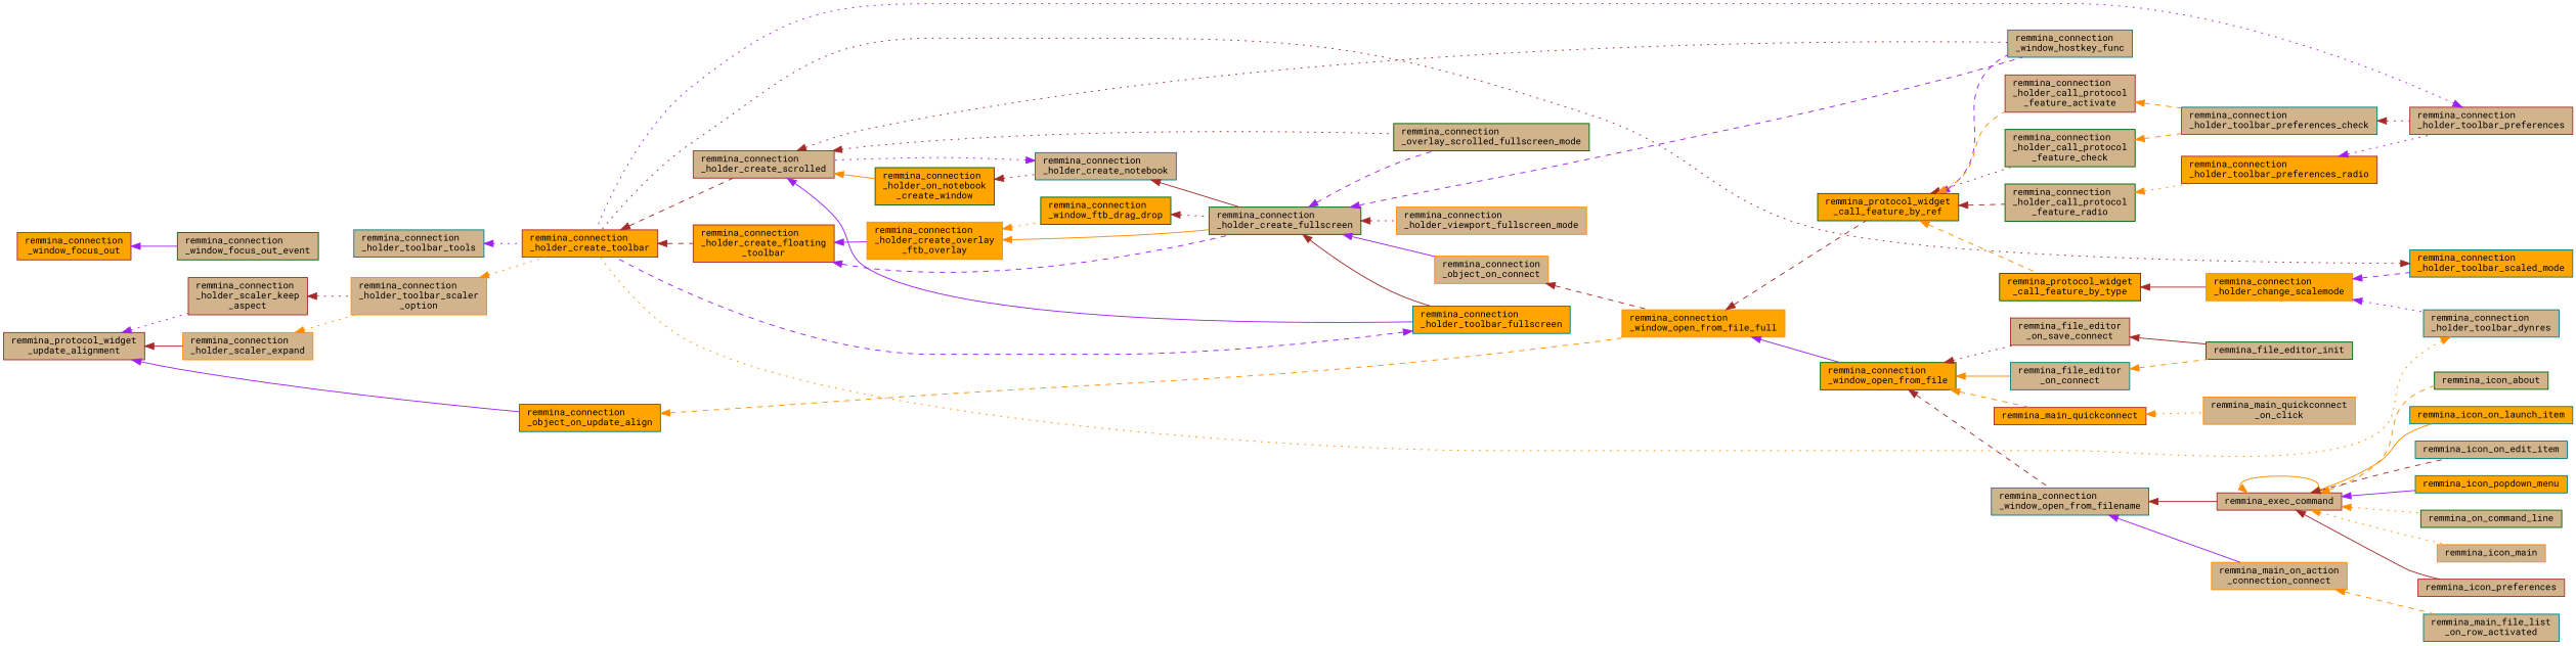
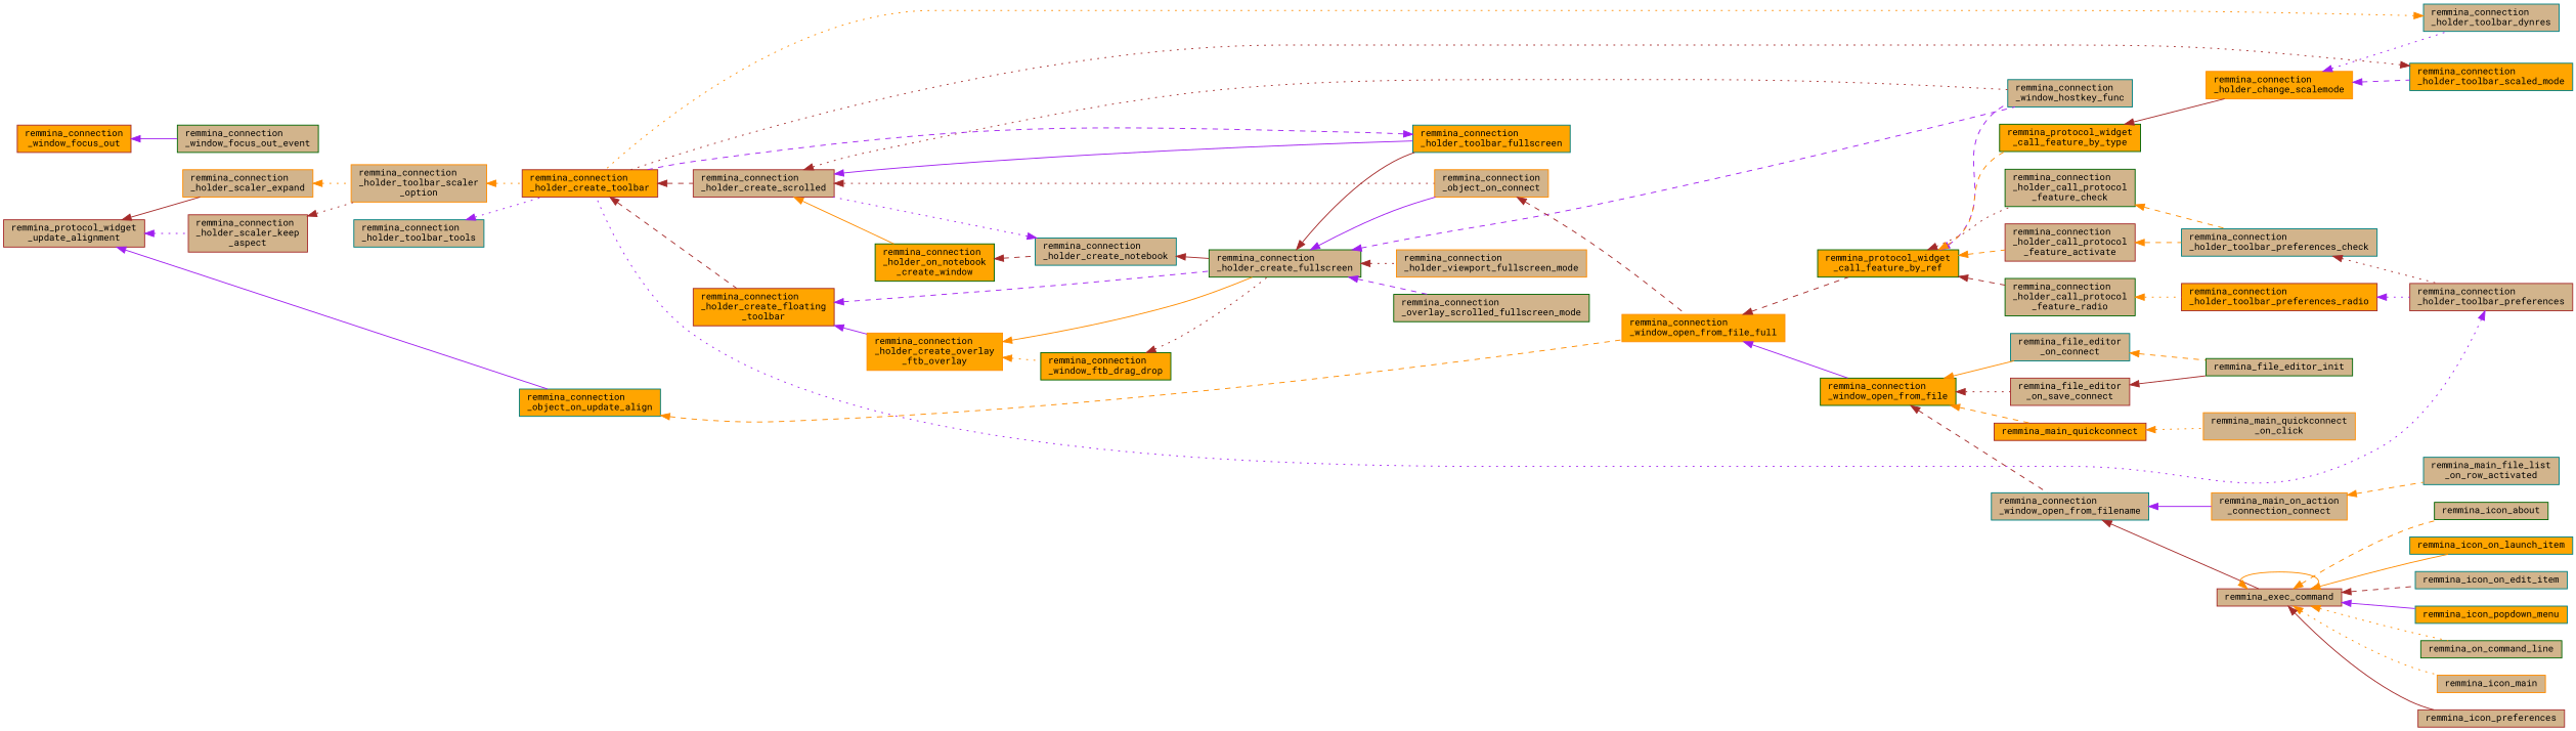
  digraph {
    fontname="Roboto Mono"
    rankdir=LR
    node [color=teal fillcolor=tan fontname="Roboto Mono" fontsize=10 shape=record style=filled]
    edge [color=brown dir=back fontname="Roboto Mono" fontsize=10 labelfontname=Helvetica labelfontsize=10 style=dotted]
    n1 [color=brown fontcolor=black height=0.2 label="remmina_protocol_widget\l_update_alignment" width=0.4]
    n2 [color=darkorange height=0.2 label="remmina_connection\l_holder_scaler_expand" width=0.4]
    n3 [color=brown height=0.2 label="remmina_connection\l_holder_scaler_keep\l_aspect" width=0.4]
    n4 [fillcolor=orange height=0.2 label="remmina_connection\l_object_on_update_align" width=0.4]
    n5 [color=darkorange height=0.2 label="remmina_connection\l_holder_toolbar_scaler\l_option" width=0.4]
    n6 [color=darkorange fillcolor=orange height=0.2 label="remmina_connection\l_window_open_from_file_full" width=0.4]
    n7 [color=brown fillcolor=orange height=0.2 label="remmina_connection\l_holder_create_toolbar" width=0.4]
    n8 [color=brown fillcolor=orange height=0.2 label="remmina_connection\l_holder_create_floating\l_toolbar" width=0.4]
    n9 [color=brown height=0.2 label="remmina_connection\l_holder_create_scrolled" width=0.4]
    n10 [color=darkorange fillcolor=orange height=0.2 label="remmina_connection\l_holder_create_overlay\l_ftb_overlay" width=0.4]
    n11 [color=darkgreen height=0.2 label="remmina_connection\l_holder_create_fullscreen" width=0.4]
    n12 [fillcolor=orange height=0.2 label="remmina_connection\l_holder_toolbar_fullscreen" width=0.4]
    n13 [height=0.2 label="remmina_connection\l_window_hostkey_func" width=0.4]
    n14 [color=darkorange height=0.2 label="remmina_connection\l_object_on_connect" width=0.4]
    n15 [color=darkgreen fillcolor=orange height=0.2 label="remmina_connection\l_holder_on_notebook\l_create_window" width=0.4]
    n16 [color=darkgreen fillcolor=orange height=0.2 label="remmina_connection\l_window_ftb_drag_drop" width=0.4]
    n17 [color=darkorange height=0.2 label="remmina_connection\l_holder_viewport_fullscreen_mode" width=0.4]
    n18 [color=darkgreen height=0.2 label="remmina_connection\l_overlay_scrolled_fullscreen_mode" width=0.4]
    n19 [color=darkgreen fillcolor=orange height=0.2 label="remmina_connection\l_window_open_from_file" width=0.4]
    n20 [color=darkgreen fillcolor=orange height=0.2 label="remmina_protocol_widget\l_call_feature_by_ref" width=0.4]
    n21 [height=0.2 label="remmina_connection\l_window_open_from_filename" width=0.4]
    n22 [height=0.2 label="remmina_file_editor\l_on_connect" width=0.4]
    n23 [color=brown height=0.2 label="remmina_file_editor\l_on_save_connect" width=0.4]
    n24 [color=brown fillcolor=orange height=0.2 label=remmina_main_quickconnect width=0.4]
    n25 [color=darkgreen height=0.2 label="remmina_connection\l_holder_call_protocol\l_feature_radio" width=0.4]
    n26 [color=darkgreen height=0.2 label="remmina_connection\l_holder_call_protocol\l_feature_check" width=0.4]
    n27 [color=brown height=0.2 label="remmina_connection\l_holder_call_protocol\l_feature_activate" width=0.4]
    n28 [color=darkgreen fillcolor=orange height=0.2 label="remmina_protocol_widget\l_call_feature_by_type" width=0.4]
    n29 [color=brown height=0.2 label=remmina_exec_command width=0.4]
    n30 [color=darkorange height=0.2 label="remmina_main_on_action\l_connection_connect" width=0.4]
    n31 [color=darkgreen height=0.2 label=remmina_file_editor_init width=0.4]
    n32 [color=darkorange height=0.2 label="remmina_main_quickconnect\l_on_click" width=0.4]
    n33 [color=darkgreen height=0.2 label=remmina_on_command_line width=0.4]
    n34 [color=darkorange height=0.2 label=remmina_icon_main width=0.4]
    n35 [color=brown height=0.2 label=remmina_icon_preferences width=0.4]
    n36 [color=darkgreen height=0.2 label=remmina_icon_about width=0.4]
    n37 [fillcolor=orange height=0.2 label=remmina_icon_on_launch_item width=0.4]
    n38 [height=0.2 label=remmina_icon_on_edit_item width=0.4]
    n39 [fillcolor=orange height=0.2 label=remmina_icon_popdown_menu width=0.4]
    n40 [height=0.2 label="remmina_main_file_list\l_on_row_activated" width=0.4]
    n41 [color=brown fillcolor=orange height=0.2 label="remmina_connection\l_holder_toolbar_preferences_radio" width=0.4]
    n42 [height=0.2 label="remmina_connection\l_holder_toolbar_preferences_check" width=0.4]
    n43 [color=darkorange fillcolor=orange height=0.2 label="remmina_connection\l_holder_change_scalemode" width=0.4]
    n44 [color=brown height=0.2 label="remmina_connection\l_holder_toolbar_preferences" width=0.4]
    n45 [height=0.2 label="remmina_connection\l_holder_toolbar_tools" width=0.4]
    n46 [height=0.2 label="remmina_connection\l_holder_toolbar_dynres" width=0.4]
    n47 [fillcolor=orange height=0.2 label="remmina_connection\l_holder_toolbar_scaled_mode" width=0.4]
    n48 [color=brown fillcolor=orange height=0.2 label="remmina_connection\l_window_focus_out" width=0.4]
    n49 [color=darkgreen height=0.2 label="remmina_connection\l_window_focus_out_event" width=0.4]
    n50 [height=0.2 label="remmina_connection\l_holder_create_notebook" width=0.4]
    n1 -> n2 [style=solid]
    n1 -> n3 [color=purple]
    n1 -> n4 [color=purple style=solid]
    n2 -> n5 [color=darkorange]
    n3 -> n5
    n4 -> n6 [color=darkorange style=dashed]
    n5 -> n7 [color=darkorange]
    n6 -> n19 [color=purple style=solid]
    n6 -> n20 [style=dashed]
    n7 -> n8 [style=dashed]
    n7 -> n9 [style=dashed]
    n8 -> n10 [color=purple style=solid]
    n8 -> n11 [color=purple style=dashed]
    n9 -> n12 [color=purple style=solid]
    n9 -> n13
-   n9 -> n18
+   n9 -> n14
    n9 -> n15 [color=darkorange style=solid]
    n10 -> n11 [color=darkorange style=solid]
    n10 -> n16 [color=darkorange]
    n11 -> n12 [style=solid]
    n11 -> n13 [color=purple style=dashed]
    n11 -> n14 [color=purple style=solid]
    n11 -> n17
    n11 -> n18 [color=purple style=dashed]
    n12 -> n7 [color=purple style=dashed]
    n14 -> n6 [style=dashed]
-   n15 -> n50
+   n15 -> n50 [style=dashed]
    n16 -> n11
    n19 -> n21 [style=dashed]
    n19 -> n22 [color=darkorange style=solid]
    n19 -> n23
    n19 -> n24 [color=darkorange style=dashed]
    n20 -> n13 [color=purple style=dashed]
    n20 -> n25 [style=dashed]
    n20 -> n26
    n20 -> n27 [color=darkorange style=dashed]
    n20 -> n28 [color=darkorange style=dashed]
    n21 -> n29 [style=solid]
    n21 -> n30 [color=purple style=solid]
    n22 -> n31 [color=darkorange style=dashed]
    n23 -> n31 [style=solid]
    n24 -> n32 [color=darkorange]
    n25 -> n41 [color=darkorange]
    n26 -> n42 [color=darkorange style=dashed]
    n27 -> n42 [color=darkorange style=dashed]
    n28 -> n43 [style=solid]
    n29 -> n29 [color=darkorange style=solid]
    n29 -> n33 [color=darkorange]
    n29 -> n34 [color=darkorange]
    n29 -> n35 [style=solid]
    n29 -> n36 [color=darkorange style=dashed]
    n29 -> n37 [color=darkorange style=solid]
    n29 -> n38 [style=dashed]
    n29 -> n39 [color=purple style=solid]
    n30 -> n40 [color=darkorange style=dashed]
    n41 -> n44 [color=purple]
    n42 -> n44
    n43 -> n46 [color=purple]
    n43 -> n47 [color=purple style=dashed]
    n44 -> n7 [color=purple]
    n45 -> n7 [color=purple]
    n46 -> n7 [color=darkorange]
    n47 -> n7
    n48 -> n49 [color=purple style=solid]
    n50 -> n9 [color=purple]
    n50 -> n11 [style=solid]
  }
